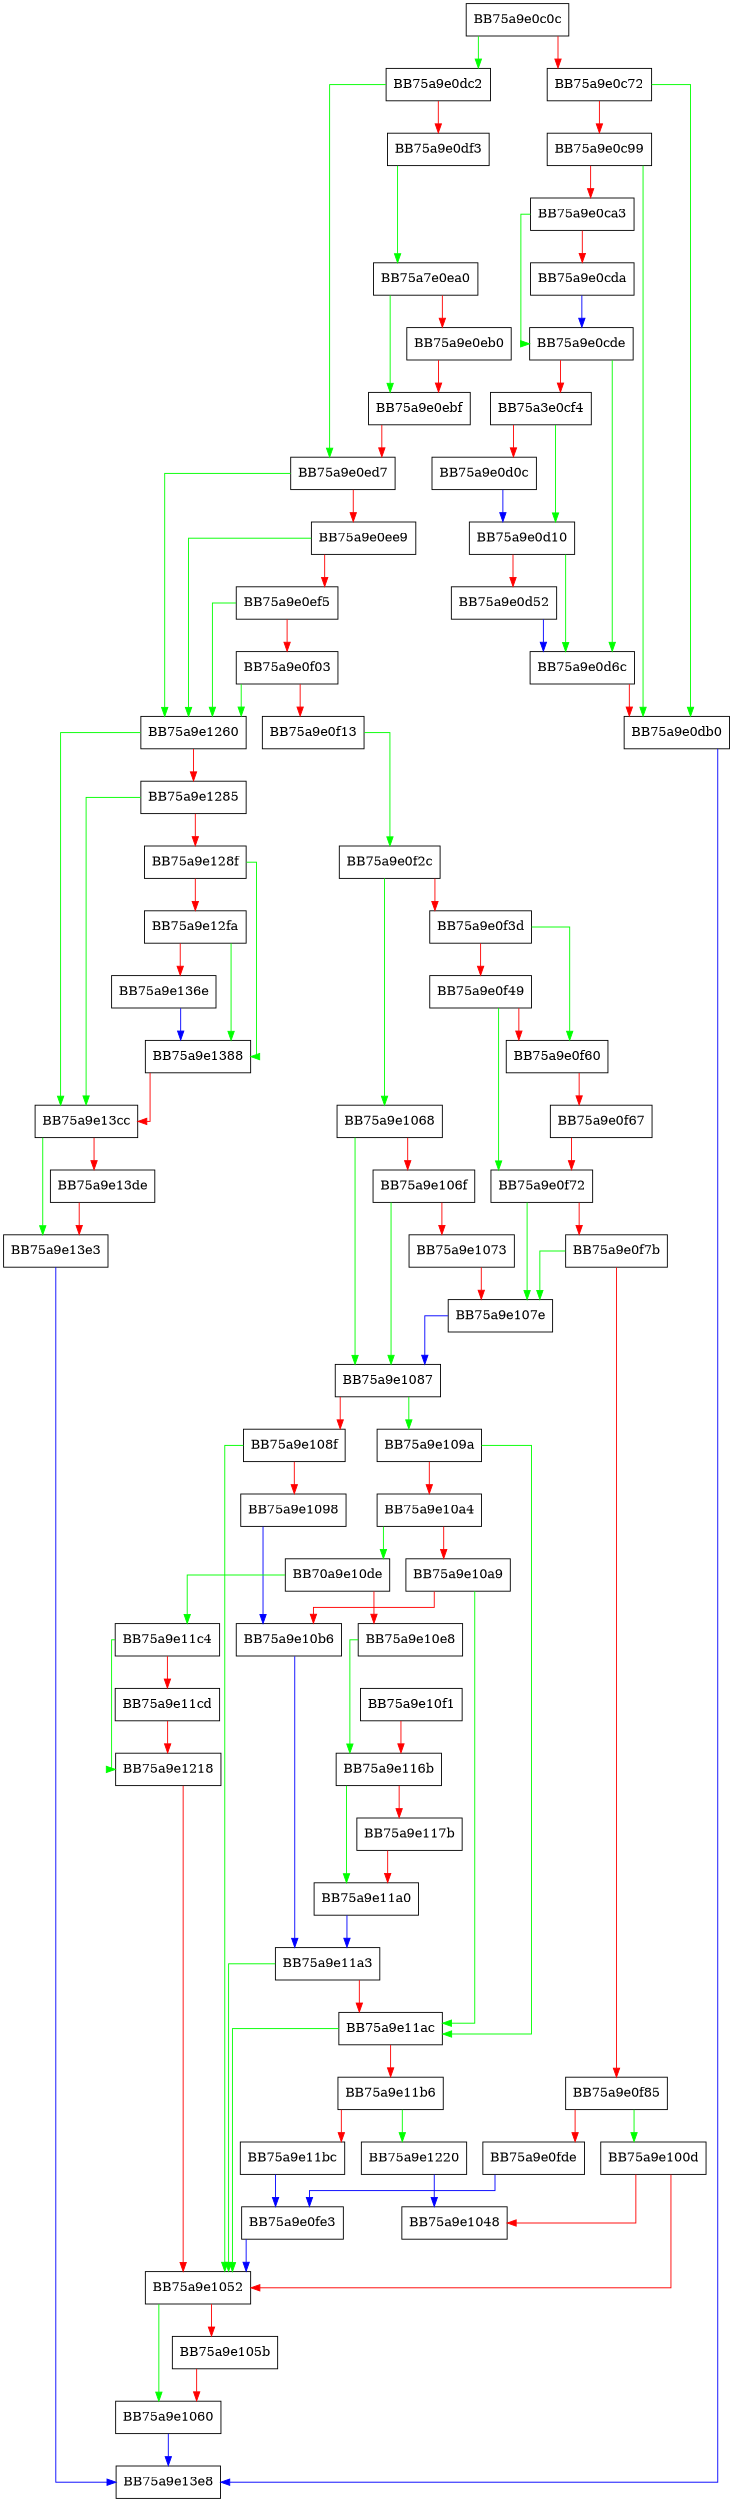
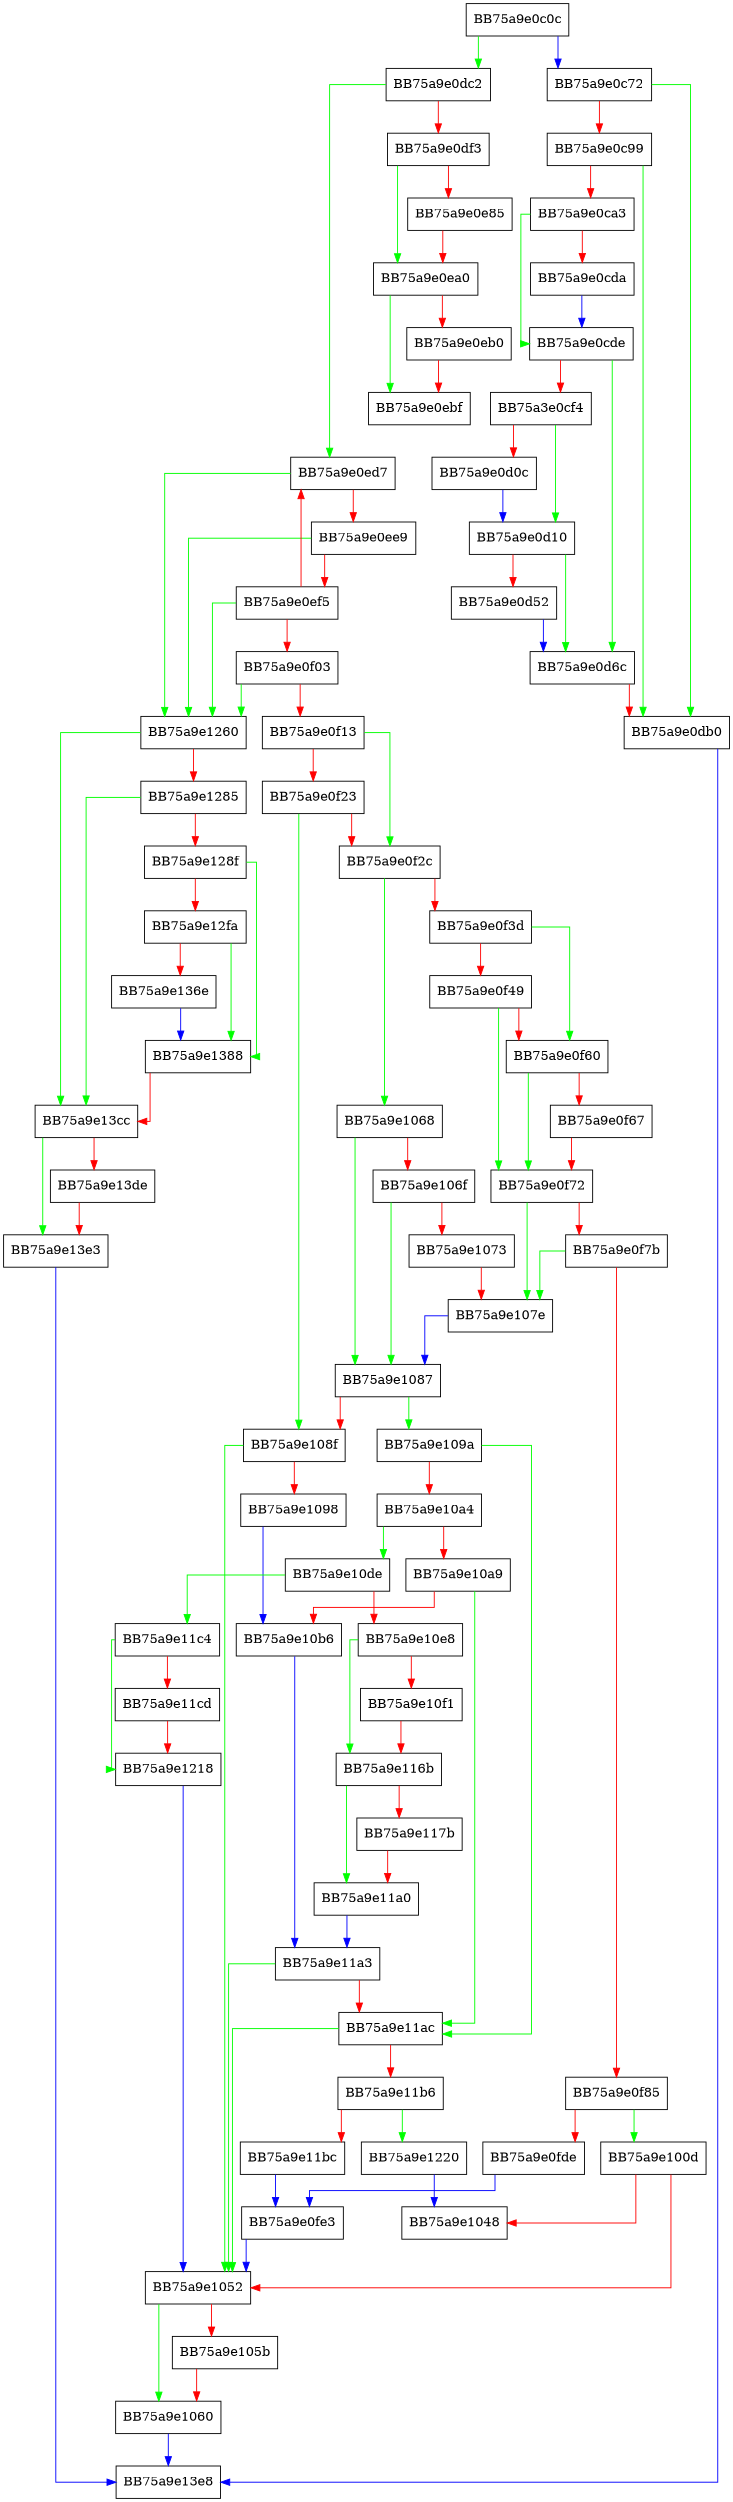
  digraph {
    splines=ortho
    node [shape=box]
    edge [color=red]
    BB75a9e0c0c
    BB75a9e0dc2
    BB75a9e0c72
    BB75a9e0ed7
    BB75a9e0df3
    BB75a9e0db0
    BB75a9e0c99
    BB75a9e1260
    BB75a9e0ee9
-   BB75a9e0ea0 [label=BB75a7e0ea0]
+   BB75a9e0ea0
+   BB75a9e0e85
    BB75a9e13e8
    BB75a9e0ca3
    BB75a9e0cde
    BB75a9e0cda
    BB75a9e0d6c
    n17 [label=BB75a3e0cf4]
    BB75a9e0d10
    BB75a9e0d0c
    BB75a9e0d52
    BB75a9e13cc
    BB75a9e1285
    BB75a9e0ef5
    BB75a9e0ebf
    BB75a9e0eb0
    BB75a9e13e3
    BB75a9e13de
    BB75a9e128f
    BB75a9e0f03
    BB75a9e0f13
    BB75a9e0f2c
+   BB75a9e0f23
    BB75a9e1068
    BB75a9e0f3d
    BB75a9e108f
    BB75a9e1087
    BB75a9e106f
    BB75a9e0f60
    BB75a9e0f49
    BB75a9e1052
    BB75a9e1098
    BB75a9e1060
    BB75a9e105b
    BB75a9e10b6
    BB75a9e109a
    BB75a9e1073
    BB75a9e0f72
    BB75a9e0f67
    BB75a9e107e
    BB75a9e0f7b
    BB75a9e0f85
    BB75a9e100d
    BB75a9e0fde
    BB75a9e1048
    BB75a9e0fe3
    BB75a9e11ac
    BB75a9e10a4
    BB75a9e11b6
-   BB75a9e10de [label=BB70a9e10de]
+   BB75a9e10de
    BB75a9e10a9
    BB75a9e11a3
    BB75a9e1220
    BB75a9e11bc
    BB75a9e11c4
    BB75a9e10e8
    BB75a9e1218
    BB75a9e11cd
    BB75a9e116b
    BB75a9e10f1
    BB75a9e11a0
    BB75a9e117b
    BB75a9e1388
    BB75a9e12fa
    BB75a9e136e
    BB75a9e0c0c -> BB75a9e0dc2 [color=green]
-   BB75a9e0c0c -> BB75a9e0c72
+   BB75a9e0c0c -> BB75a9e0c72 [color=blue]
    BB75a9e0dc2 -> BB75a9e0ed7 [color=green]
    BB75a9e0dc2 -> BB75a9e0df3
    BB75a9e0c72 -> BB75a9e0db0 [color=green]
    BB75a9e0c72 -> BB75a9e0c99
    BB75a9e0ed7 -> BB75a9e1260 [color=green]
    BB75a9e0ed7 -> BB75a9e0ee9
    BB75a9e0df3 -> BB75a9e0ea0 [color=green]
+   BB75a9e0df3 -> BB75a9e0e85
    BB75a9e0db0 -> BB75a9e13e8 [color=blue]
    BB75a9e0c99 -> BB75a9e0db0 [color=green]
    BB75a9e0c99 -> BB75a9e0ca3
    BB75a9e1260 -> BB75a9e13cc [color=green]
    BB75a9e1260 -> BB75a9e1285
    BB75a9e0ee9 -> BB75a9e1260 [color=green]
    BB75a9e0ee9 -> BB75a9e0ef5
    BB75a9e0ea0 -> BB75a9e0ebf [color=green]
    BB75a9e0ea0 -> BB75a9e0eb0
+   BB75a9e0e85 -> BB75a9e0ea0
    BB75a9e0ca3 -> BB75a9e0cde [color=green]
    BB75a9e0ca3 -> BB75a9e0cda
    BB75a9e0cde -> BB75a9e0d6c [color=green]
    BB75a9e0cde -> n17
    BB75a9e0cda -> BB75a9e0cde [color=blue]
    BB75a9e0d6c -> BB75a9e0db0
    n17 -> BB75a9e0d10 [color=green]
    n17 -> BB75a9e0d0c
    BB75a9e0d10 -> BB75a9e0d6c [color=green]
    BB75a9e0d10 -> BB75a9e0d52
    BB75a9e0d0c -> BB75a9e0d10 [color=blue]
    BB75a9e0d52 -> BB75a9e0d6c [color=blue]
    BB75a9e13cc -> BB75a9e13e3 [color=green]
    BB75a9e13cc -> BB75a9e13de
    BB75a9e1285 -> BB75a9e13cc [color=green]
    BB75a9e1285 -> BB75a9e128f
    BB75a9e0ef5 -> BB75a9e1260 [color=green]
    BB75a9e0ef5 -> BB75a9e0f03
-   BB75a9e0ebf -> BB75a9e0ed7
+   BB75a9e0ef5 -> BB75a9e0ed7
    BB75a9e0eb0 -> BB75a9e0ebf
    BB75a9e13e3 -> BB75a9e13e8 [color=blue]
    BB75a9e13de -> BB75a9e13e3
    BB75a9e128f -> BB75a9e1388 [color=green]
    BB75a9e128f -> BB75a9e12fa
    BB75a9e0f03 -> BB75a9e1260 [color=green]
    BB75a9e0f03 -> BB75a9e0f13
    BB75a9e0f13 -> BB75a9e0f2c [color=green]
+   BB75a9e0f13 -> BB75a9e0f23
    BB75a9e0f2c -> BB75a9e1068 [color=green]
    BB75a9e0f2c -> BB75a9e0f3d
+   BB75a9e0f23 -> BB75a9e0f2c
+   BB75a9e0f23 -> BB75a9e108f [color=green]
    BB75a9e1068 -> BB75a9e1087 [color=green]
    BB75a9e1068 -> BB75a9e106f
    BB75a9e0f3d -> BB75a9e0f60 [color=green]
    BB75a9e0f3d -> BB75a9e0f49
    BB75a9e108f -> BB75a9e1052 [color=green]
    BB75a9e108f -> BB75a9e1098
    BB75a9e1087 -> BB75a9e108f
    BB75a9e1087 -> BB75a9e109a [color=green]
    BB75a9e106f -> BB75a9e1087 [color=green]
    BB75a9e106f -> BB75a9e1073
+   BB75a9e0f60 -> BB75a9e0f72 [color=green]
    BB75a9e0f60 -> BB75a9e0f67
    BB75a9e0f49 -> BB75a9e0f60
    BB75a9e0f49 -> BB75a9e0f72 [color=green]
    BB75a9e1052 -> BB75a9e1060 [color=green]
    BB75a9e1052 -> BB75a9e105b
    BB75a9e1098 -> BB75a9e10b6 [color=blue]
    BB75a9e1060 -> BB75a9e13e8 [color=blue]
    BB75a9e105b -> BB75a9e1060
    BB75a9e10b6 -> BB75a9e11a3 [color=blue]
    BB75a9e109a -> BB75a9e11ac [color=green]
    BB75a9e109a -> BB75a9e10a4
    BB75a9e1073 -> BB75a9e107e
    BB75a9e0f72 -> BB75a9e107e [color=green]
    BB75a9e0f72 -> BB75a9e0f7b
    BB75a9e0f67 -> BB75a9e0f72
    BB75a9e107e -> BB75a9e1087 [color=blue]
    BB75a9e0f7b -> BB75a9e107e [color=green]
    BB75a9e0f7b -> BB75a9e0f85
    BB75a9e0f85 -> BB75a9e100d [color=green]
    BB75a9e0f85 -> BB75a9e0fde
    BB75a9e100d -> BB75a9e1052
    BB75a9e100d -> BB75a9e1048
    BB75a9e0fde -> BB75a9e0fe3 [color=blue]
    BB75a9e0fe3 -> BB75a9e1052 [color=blue]
    BB75a9e11ac -> BB75a9e1052 [color=green]
    BB75a9e11ac -> BB75a9e11b6
    BB75a9e10a4 -> BB75a9e10de [color=green]
    BB75a9e10a4 -> BB75a9e10a9
    BB75a9e11b6 -> BB75a9e1220 [color=green]
    BB75a9e11b6 -> BB75a9e11bc
    BB75a9e10de -> BB75a9e11c4 [color=green]
    BB75a9e10de -> BB75a9e10e8
    BB75a9e10a9 -> BB75a9e10b6
    BB75a9e10a9 -> BB75a9e11ac [color=green]
    BB75a9e11a3 -> BB75a9e1052 [color=green]
    BB75a9e11a3 -> BB75a9e11ac
    BB75a9e1220 -> BB75a9e1048 [color=blue]
    BB75a9e11bc -> BB75a9e0fe3 [color=blue]
    BB75a9e11c4 -> BB75a9e1218 [color=green]
    BB75a9e11c4 -> BB75a9e11cd
    BB75a9e10e8 -> BB75a9e116b [color=green]
-   BB75a9e1218 -> BB75a9e1052
+   BB75a9e10e8 -> BB75a9e10f1
+   BB75a9e1218 -> BB75a9e1052 [color=blue]
    BB75a9e11cd -> BB75a9e1218
    BB75a9e116b -> BB75a9e11a0 [color=green]
    BB75a9e116b -> BB75a9e117b
    BB75a9e10f1 -> BB75a9e116b
    BB75a9e11a0 -> BB75a9e11a3 [color=blue]
    BB75a9e117b -> BB75a9e11a0
    BB75a9e1388 -> BB75a9e13cc
    BB75a9e12fa -> BB75a9e1388 [color=green]
    BB75a9e12fa -> BB75a9e136e
    BB75a9e136e -> BB75a9e1388 [color=blue]
  }
